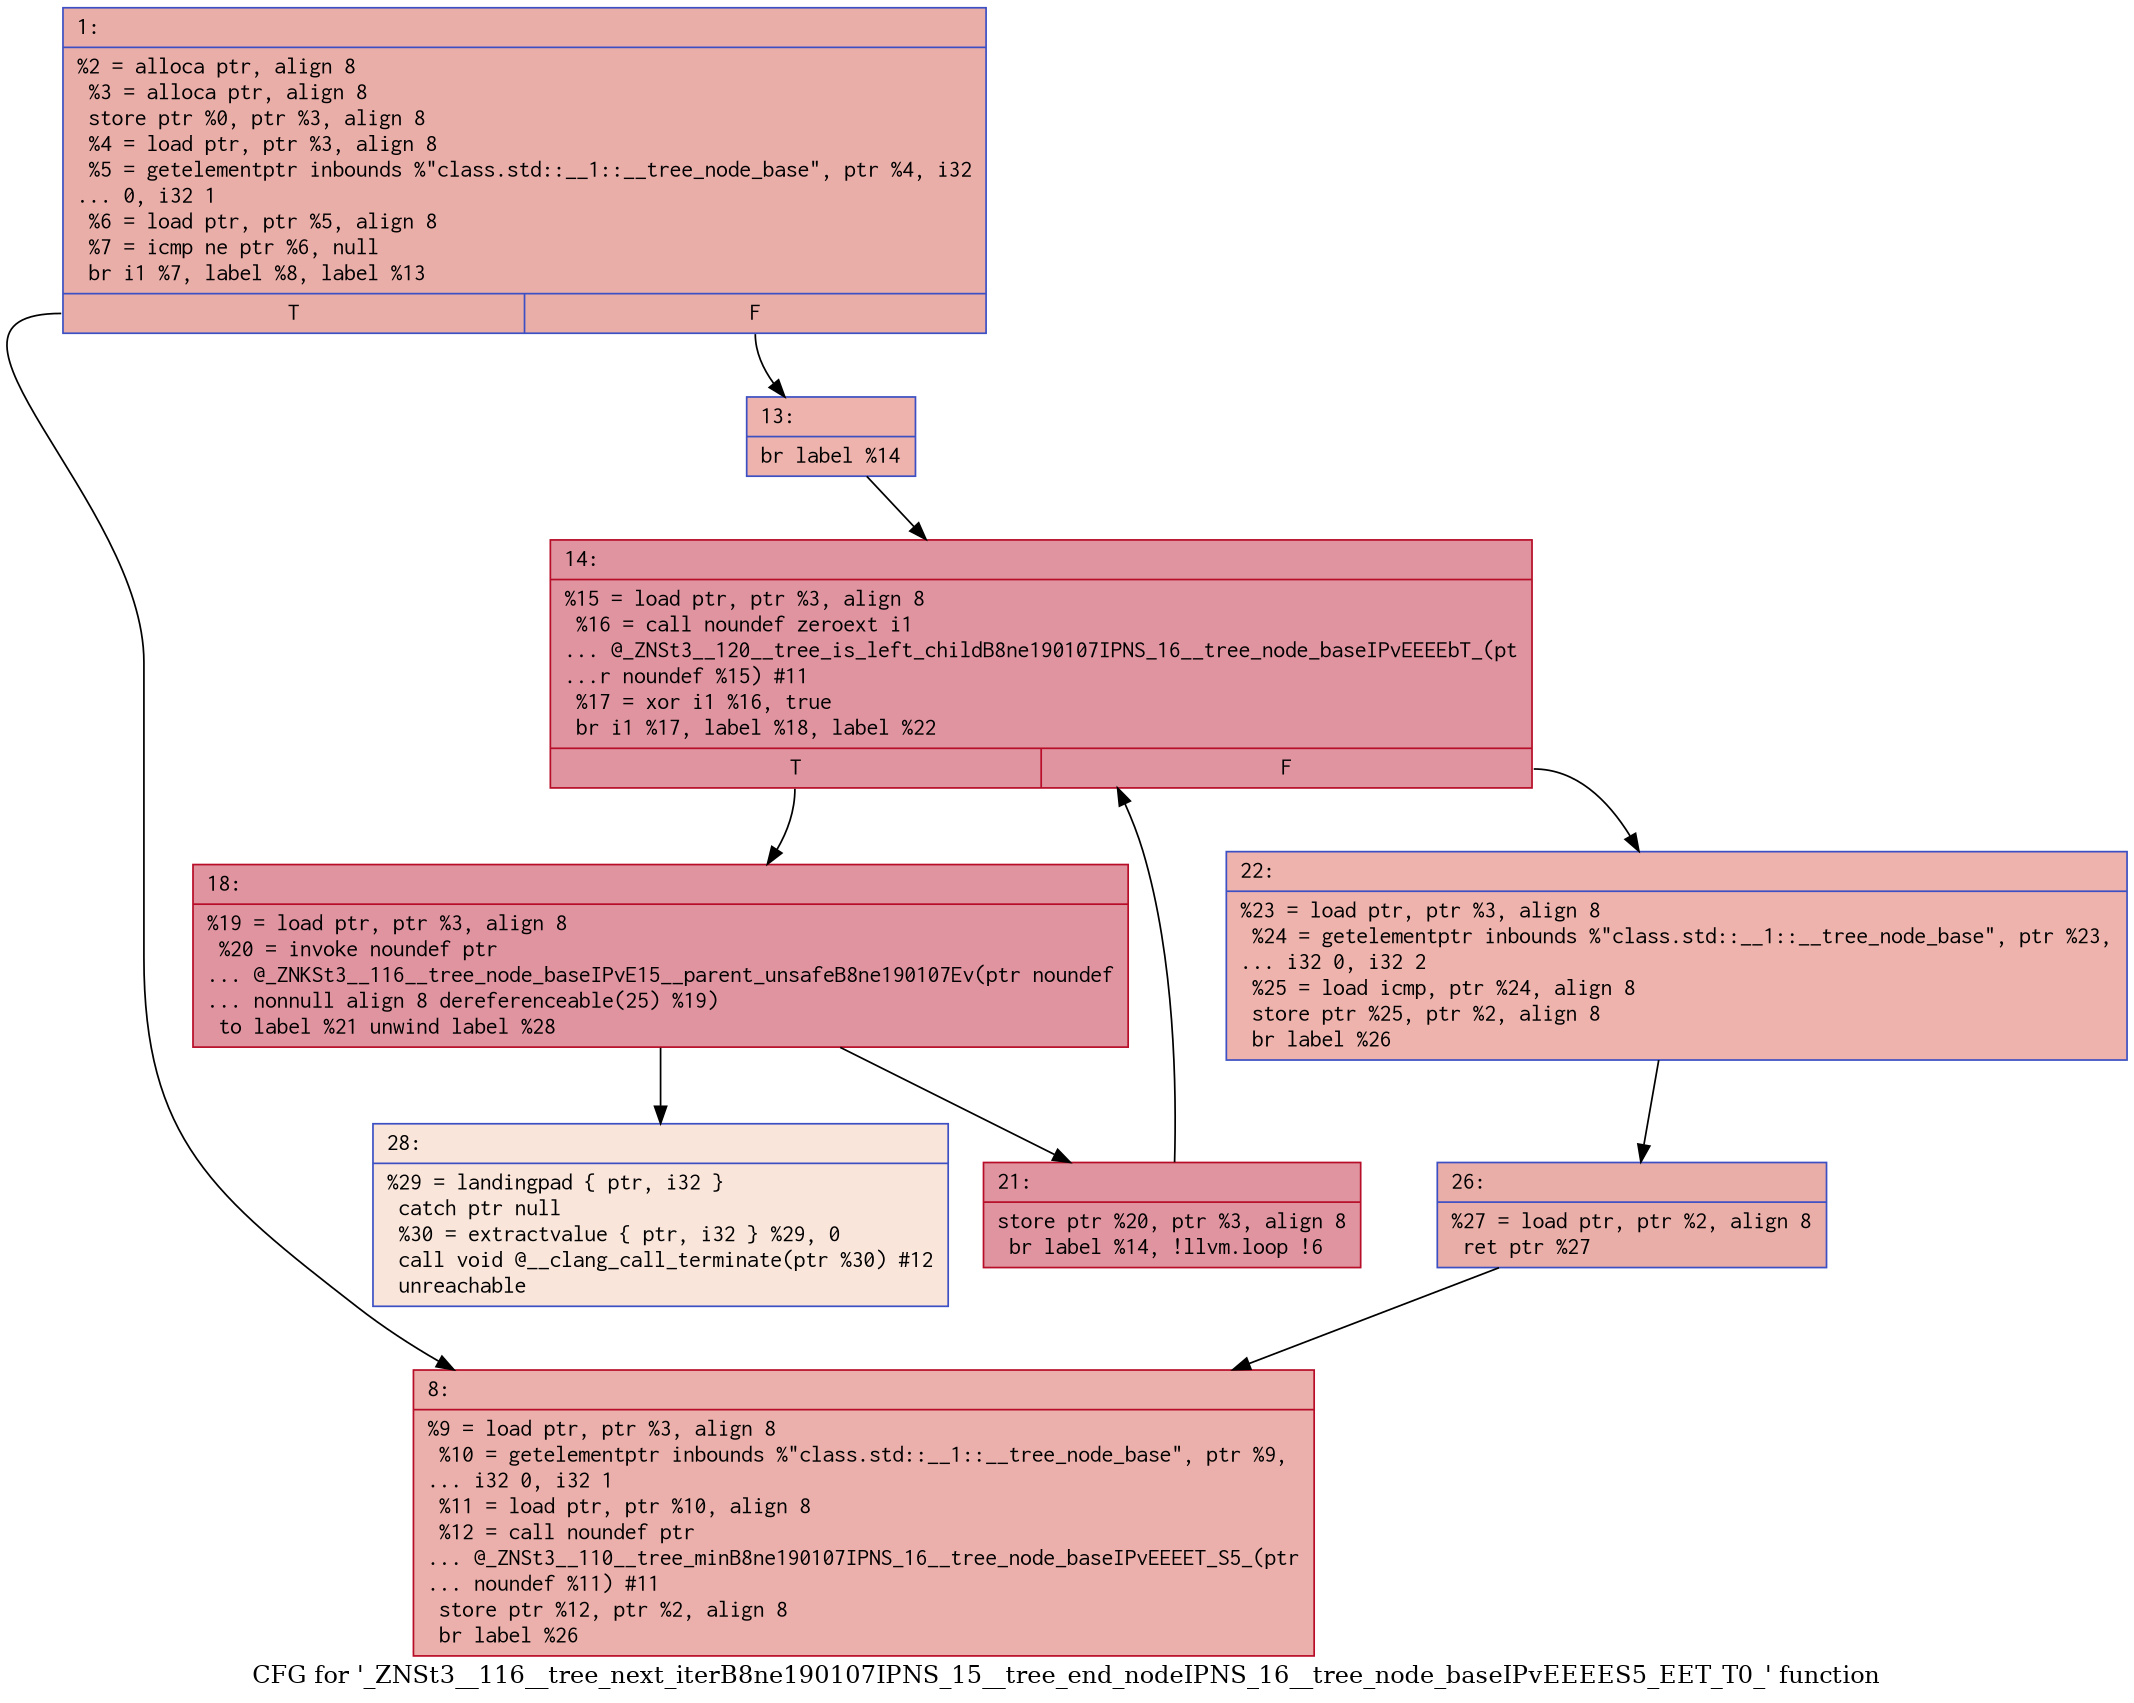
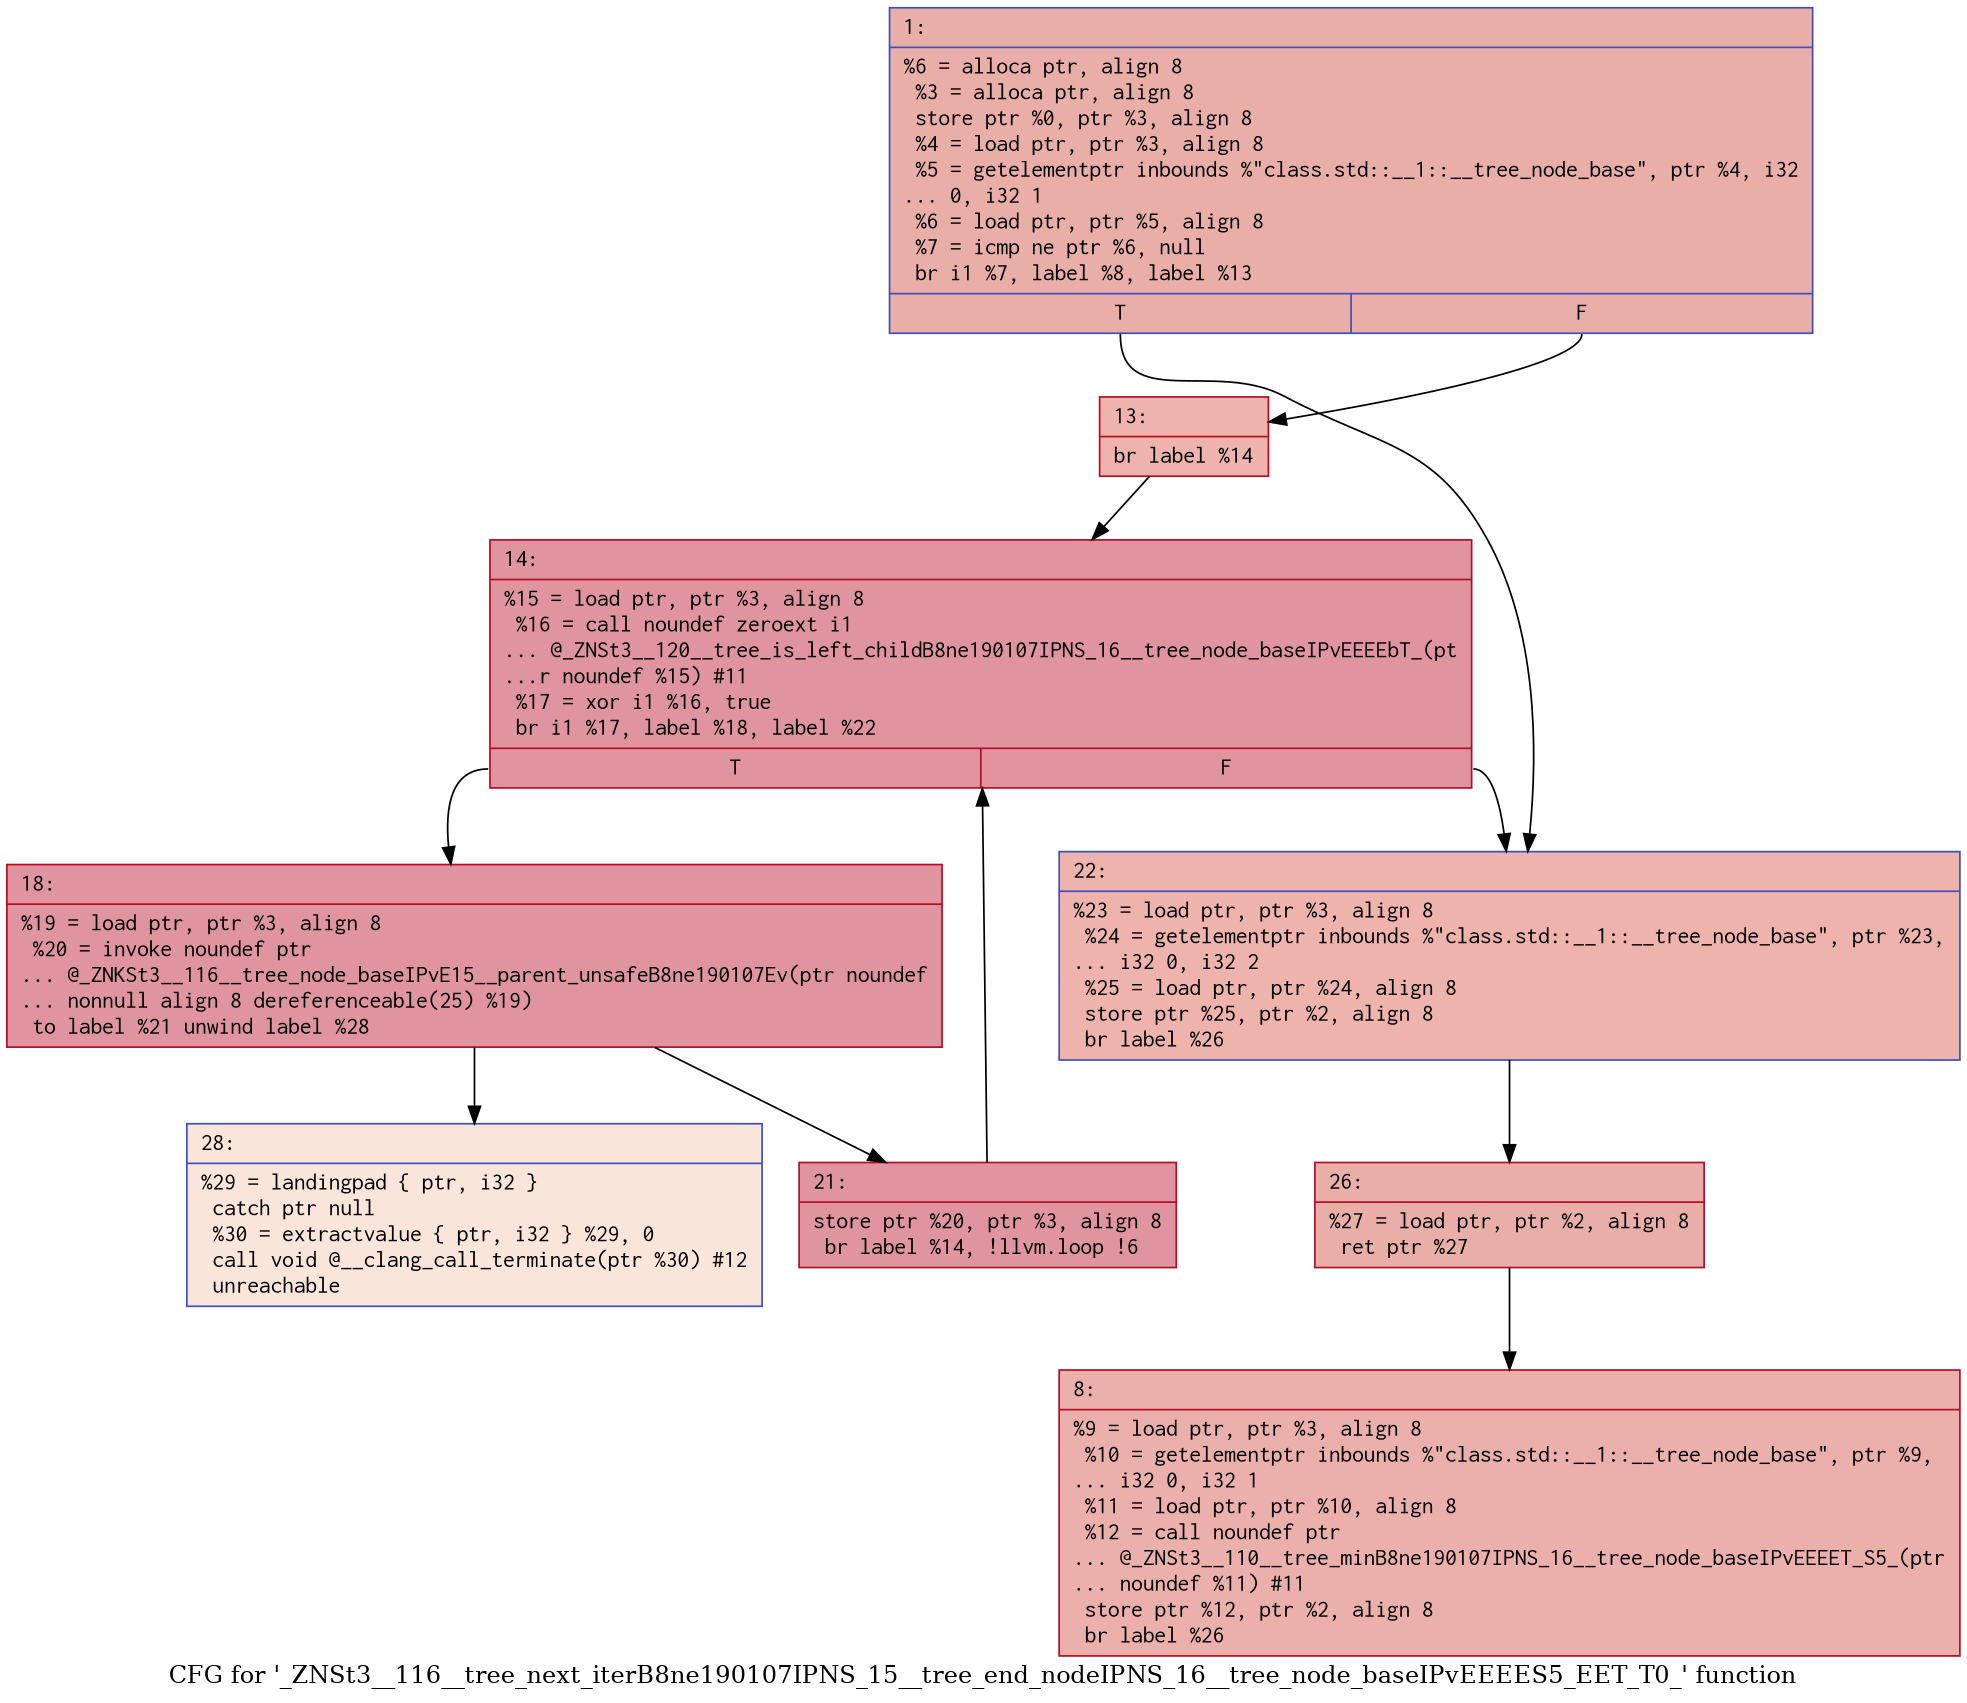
  digraph {
    label="CFG for '_ZNSt3__116__tree_next_iterB8ne190107IPNS_15__tree_end_nodeIPNS_16__tree_node_baseIPvEEEES5_EET_T0_' function"
    node [color="#3d50c3ff" fillcolor="#b70d2870" fontname=Courier shape=record style=filled]
-   n1 [fillcolor="#d0473d70" label="{1:\l|  %2 = alloca ptr, align 8\l  %3 = alloca ptr, align 8\l  store ptr %0, ptr %3, align 8\l  %4 = load ptr, ptr %3, align 8\l  %5 = getelementptr inbounds %\"class.std::__1::__tree_node_base\", ptr %4, i32\l... 0, i32 1\l  %6 = load ptr, ptr %5, align 8\l  %7 = icmp ne ptr %6, null\l  br i1 %7, label %8, label %13\l|{<s0>T|<s1>F}}"]
+   n1 [fillcolor="#d0473d70" label="{1:\l|  %6 = alloca ptr, align 8\l  %3 = alloca ptr, align 8\l  store ptr %0, ptr %3, align 8\l  %4 = load ptr, ptr %3, align 8\l  %5 = getelementptr inbounds %\"class.std::__1::__tree_node_base\", ptr %4, i32\l... 0, i32 1\l  %6 = load ptr, ptr %5, align 8\l  %7 = icmp ne ptr %6, null\l  br i1 %7, label %8, label %13\l|{<s0>T|<s1>F}}"]
    n2 [color="#b70d28ff" fillcolor="#d24b4070" label="{8:\l|  %9 = load ptr, ptr %3, align 8\l  %10 = getelementptr inbounds %\"class.std::__1::__tree_node_base\", ptr %9,\l... i32 0, i32 1\l  %11 = load ptr, ptr %10, align 8\l  %12 = call noundef ptr\l... @_ZNSt3__110__tree_minB8ne190107IPNS_16__tree_node_baseIPvEEEET_S5_(ptr\l... noundef %11) #11\l  store ptr %12, ptr %2, align 8\l  br label %26\l}"]
-   n3 [fillcolor="#d6524470" label="{13:\l|  br label %14\l}"]
+   n3 [color="#b70d28ff" fillcolor="#d6524470" label="{13:\l|  br label %14\l}"]
    n4 [color="#b70d28ff" label="{14:\l|  %15 = load ptr, ptr %3, align 8\l  %16 = call noundef zeroext i1\l... @_ZNSt3__120__tree_is_left_childB8ne190107IPNS_16__tree_node_baseIPvEEEEbT_(pt\l...r noundef %15) #11\l  %17 = xor i1 %16, true\l  br i1 %17, label %18, label %22\l|{<s0>T|<s1>F}}"]
-   n5 [fillcolor="#d0473d70" label="{26:\l|  %27 = load ptr, ptr %2, align 8\l  ret ptr %27\l}"]
+   n5 [color="#b70d28ff" fillcolor="#d0473d70" label="{26:\l|  %27 = load ptr, ptr %2, align 8\l  ret ptr %27\l}"]
    n6 [color="#b70d28ff" label="{18:\l|  %19 = load ptr, ptr %3, align 8\l  %20 = invoke noundef ptr\l... @_ZNKSt3__116__tree_node_baseIPvE15__parent_unsafeB8ne190107Ev(ptr noundef\l... nonnull align 8 dereferenceable(25) %19)\l          to label %21 unwind label %28\l}"]
-   n7 [fillcolor="#d6524470" label="{22:\l|  %23 = load ptr, ptr %3, align 8\l  %24 = getelementptr inbounds %\"class.std::__1::__tree_node_base\", ptr %23,\l... i32 0, i32 2\l  %25 = load icmp, ptr %24, align 8\l  store ptr %25, ptr %2, align 8\l  br label %26\l}"]
+   n7 [fillcolor="#d6524470" label="{22:\l|  %23 = load ptr, ptr %3, align 8\l  %24 = getelementptr inbounds %\"class.std::__1::__tree_node_base\", ptr %23,\l... i32 0, i32 2\l  %25 = load ptr, ptr %24, align 8\l  store ptr %25, ptr %2, align 8\l  br label %26\l}"]
    n8 [color="#b70d28ff" label="{21:\l|  store ptr %20, ptr %3, align 8\l  br label %14, !llvm.loop !6\l}"]
    n9 [fillcolor="#f4c5ad70" label="{28:\l|  %29 = landingpad \{ ptr, i32 \}\l          catch ptr null\l  %30 = extractvalue \{ ptr, i32 \} %29, 0\l  call void @__clang_call_terminate(ptr %30) #12\l  unreachable\l}"]
-   n1 -> n2 [tailport=s0]
+   n1 -> n7 [tailport=s0]
    n1 -> n3 [tailport=s1]
    n3 -> n4
    n4 -> n6 [tailport=s0]
    n4 -> n7 [tailport=s1]
    n5 -> n2
    n6 -> n8
    n6 -> n9
    n7 -> n5
    n8 -> n4
  }
